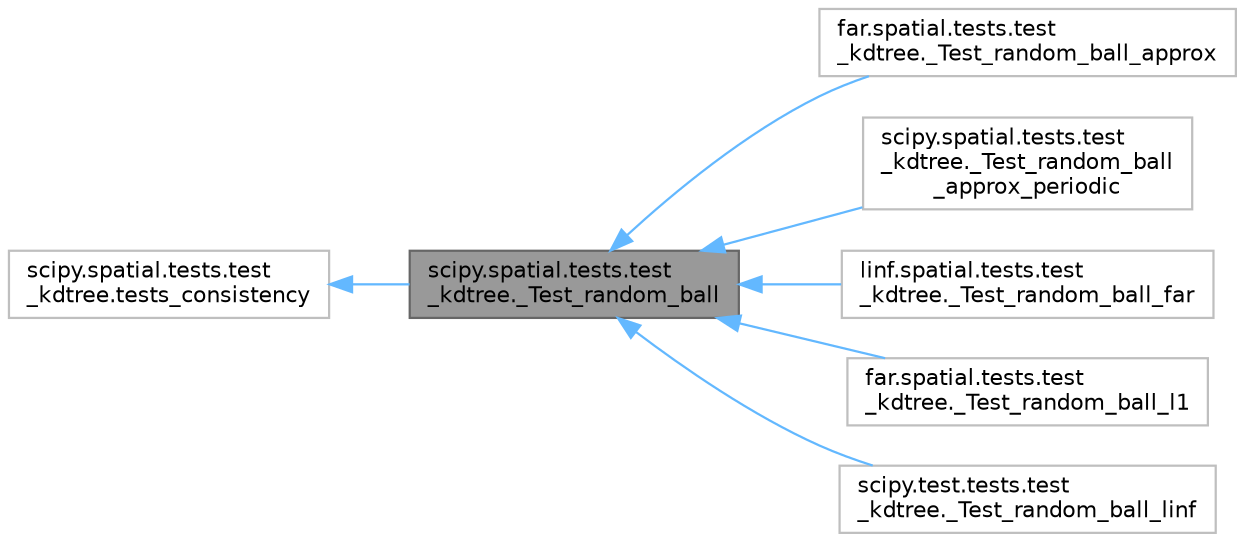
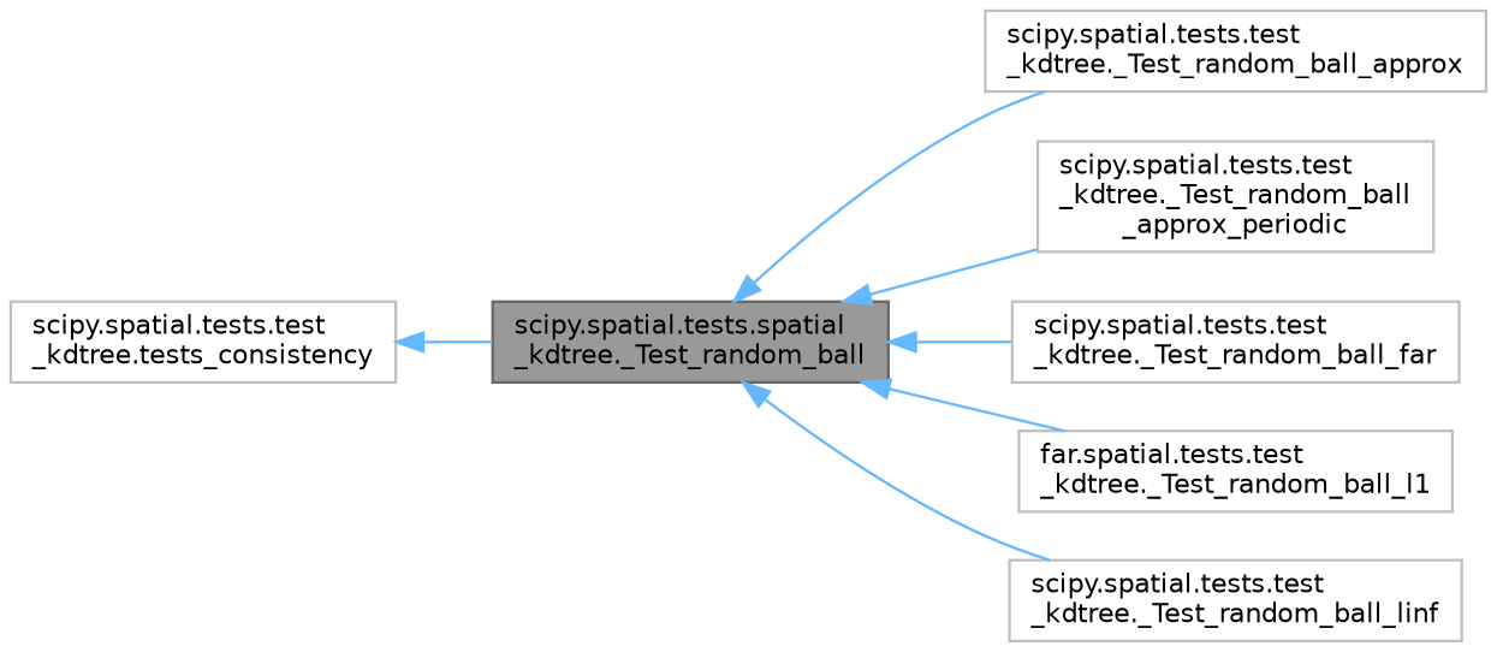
  digraph {
    rankdir=LR
    node [color=grey75 fillcolor=white fontname=Helvetica fontsize=10 shape=box style=filled]
    edge [color=steelblue1 dir=back fontname=Helvetica fontsize=10 labelfontname=Helvetica labelfontsize=10 style=solid]
-   n1 [color=gray40 fillcolor=grey60 fontcolor=black height=0.2 label="scipy.spatial.tests.test\l_kdtree._Test_random_ball" width=0.4]
-   n2 [height=0.2 label="far.spatial.tests.test\l_kdtree._Test_random_ball_approx" width=0.4]
+   n1 [color=gray40 fillcolor=grey60 fontcolor=black height=0.2 label="scipy.spatial.tests.spatial\l_kdtree._Test_random_ball" width=0.4]
+   n2 [height=0.2 label="scipy.spatial.tests.test\l_kdtree._Test_random_ball_approx" width=0.4]
    n3 [height=0.2 label="scipy.spatial.tests.test\l_kdtree._Test_random_ball\l_approx_periodic" width=0.4]
-   n4 [height=0.2 label="linf.spatial.tests.test\l_kdtree._Test_random_ball_far" width=0.4]
+   n4 [height=0.2 label="scipy.spatial.tests.test\l_kdtree._Test_random_ball_far" width=0.4]
    n5 [height=0.2 label="far.spatial.tests.test\l_kdtree._Test_random_ball_l1" width=0.4]
-   n6 [height=0.2 label="scipy.test.tests.test\l_kdtree._Test_random_ball_linf" width=0.4]
+   n6 [height=0.2 label="scipy.spatial.tests.test\l_kdtree._Test_random_ball_linf" width=0.4]
    n7 [height=0.2 label="scipy.spatial.tests.test\l_kdtree.tests_consistency" width=0.4]
    n1 -> n2
    n1 -> n3
    n1 -> n4
    n1 -> n5
    n1 -> n6
    n7 -> n1
  }
